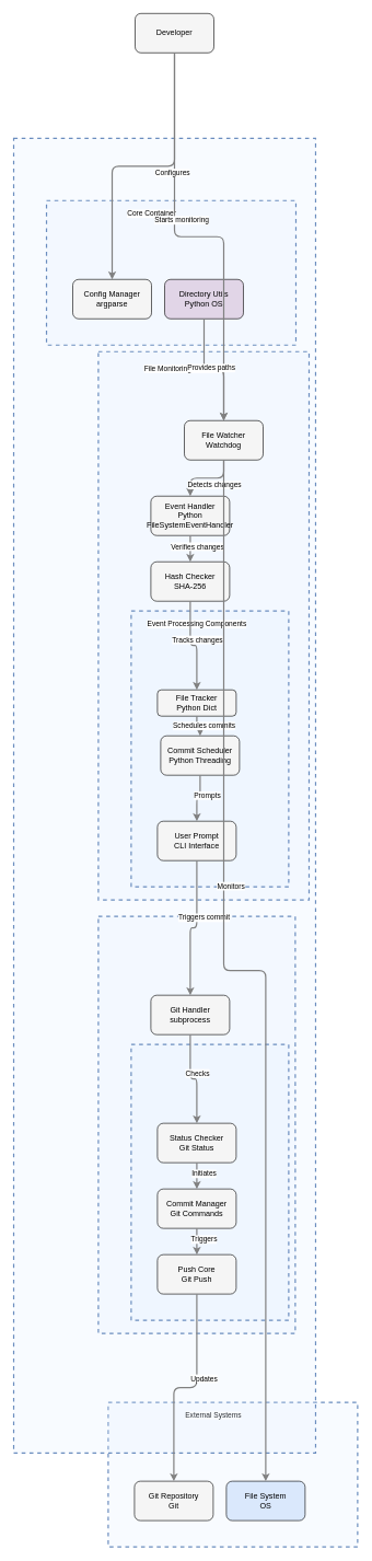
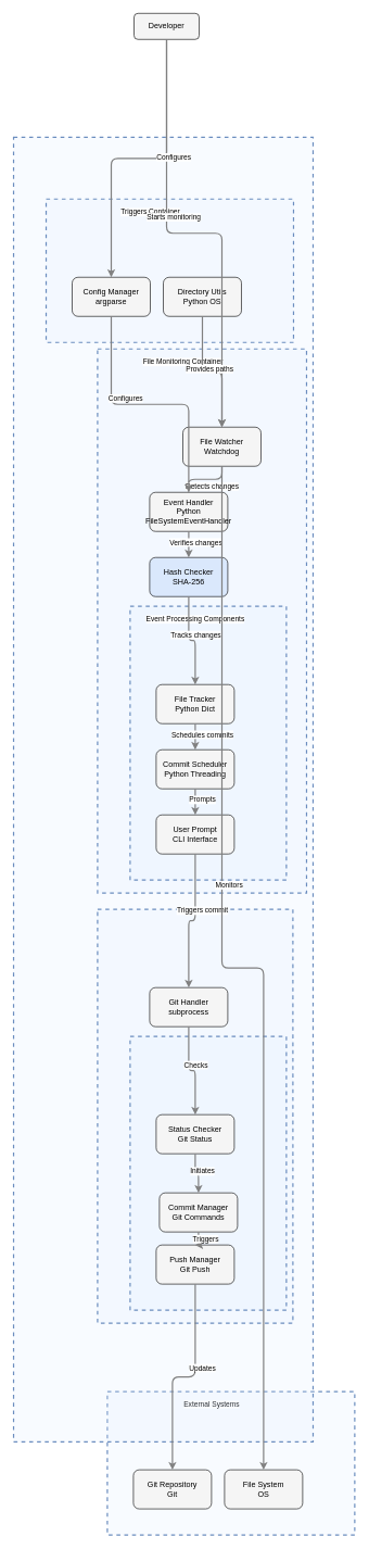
  <mxCell id="0" />
  <mxCell id="1" parent="0" />
  <mxCell id="2" value="" style="html=1;whiteSpace=wrap;container=1;fillColor=#dae8fc;strokeColor=#6c8ebf;dashed=1;fillOpacity=20;strokeWidth=2;containerType=none;recursiveResize=0;movable=1;resizable=1;autosize=0;dropTarget=0" vertex="1" parent="7"><mxGeometry x="50" y="195" width="240" height="420" as="geometry" /></mxCell>
  <mxCell id="3" value="" style="html=1;whiteSpace=wrap;container=1;fillColor=#dae8fc;strokeColor=#6c8ebf;dashed=1;fillOpacity=20;strokeWidth=2;containerType=none;recursiveResize=0;movable=1;resizable=1;autosize=0;dropTarget=0" vertex="1" parent="8"><mxGeometry x="50" y="395" width="240" height="420" as="geometry" /></mxCell>
  <mxCell id="4" value="Event Processing Components" style="edgeLabel;html=1;align=center;verticalAlign=middle;resizable=0;labelBackgroundColor=white;spacing=5" vertex="1" parent="8"><mxGeometry x="68" y="403" width="164" height="24" as="geometry" /></mxCell>
  <mxCell id="5" value="" style="html=1;whiteSpace=wrap;container=1;fillColor=#dae8fc;strokeColor=#6c8ebf;dashed=1;fillOpacity=20;strokeWidth=2;containerType=none;recursiveResize=0;movable=1;resizable=1;autosize=0;dropTarget=0" vertex="1" parent="12"><mxGeometry x="50" y="95" width="380" height="220" as="geometry" /></mxCell>
- <mxCell id="6" value="Core Container" style="edgeLabel;html=1;align=center;verticalAlign=middle;resizable=0;labelBackgroundColor=white;spacing=5" vertex="1" parent="12"><mxGeometry x="58" y="103" width="304" height="24" as="geometry" /></mxCell>
+ <mxCell id="6" value="Triggers Container" style="edgeLabel;html=1;align=center;verticalAlign=middle;resizable=0;labelBackgroundColor=white;spacing=5" vertex="1" parent="12"><mxGeometry x="58" y="103" width="304" height="24" as="geometry" /></mxCell>
  <mxCell id="7" value="" style="html=1;whiteSpace=wrap;container=1;fillColor=#dae8fc;strokeColor=#6c8ebf;dashed=1;fillOpacity=20;strokeWidth=2;containerType=none;recursiveResize=0;movable=1;resizable=1;autosize=0;dropTarget=0" vertex="1" parent="12"><mxGeometry x="129" y="1185" width="300" height="635" as="geometry" /></mxCell>
  <mxCell id="8" value="" style="html=1;whiteSpace=wrap;container=1;fillColor=#dae8fc;strokeColor=#6c8ebf;dashed=1;fillOpacity=20;strokeWidth=2;containerType=none;recursiveResize=0;movable=1;resizable=1;autosize=0;dropTarget=0" vertex="1" parent="12"><mxGeometry x="129" y="325" width="321" height="835" as="geometry" /></mxCell>
- <mxCell id="9" value="File Monitoring Container" style="edgeLabel;html=1;align=center;verticalAlign=middle;resizable=0;labelBackgroundColor=white;spacing=5" vertex="1" parent="12"><mxGeometry x="137" y="333" width="245" height="35" as="geometry" /></mxCell>
+ <mxCell id="9" value="File Monitoring Container" style="edgeLabel;html=1;align=center;verticalAlign=middle;resizable=0;labelBackgroundColor=white;spacing=5" vertex="1" parent="12"><mxGeometry x="137" y="333" width="245" height="24" as="geometry" /></mxCell>
  <mxCell id="10" value="" style="html=1;whiteSpace=wrap;container=1;fillColor=#dae8fc;strokeColor=#6c8ebf;dashed=1;fillOpacity=20;strokeWidth=2;containerType=none;recursiveResize=0;movable=1;resizable=1;autosize=0;dropTarget=0" vertex="1" parent="1"><mxGeometry x="164" y="2135" width="380" height="220" as="geometry" /></mxCell>
  <mxCell id="11" value="External Systems" style="edgeLabel;html=1;align=center;verticalAlign=middle;resizable=0;labelBackgroundColor=white;spacing=5" vertex="1" parent="1"><mxGeometry x="172" y="2143" width="304" height="24" as="geometry" /></mxCell>
  <mxCell id="12" value="" style="html=1;whiteSpace=wrap;container=1;fillColor=#dae8fc;strokeColor=#6c8ebf;dashed=1;fillOpacity=20;strokeWidth=2;containerType=none;recursiveResize=0;movable=1;resizable=1;autosize=0;dropTarget=0" vertex="1" parent="1"><mxGeometry x="20" y="210" width="460" height="2002" as="geometry" /></mxCell>
- <mxCell id="13" value="Developer" style="rounded=1;whiteSpace=wrap;html=1;fillColor=#f5f5f5" vertex="1" parent="1"><mxGeometry x="205" y="20" width="120" height="60" as="geometry" /></mxCell>
- <mxCell id="14" value="File Watcher&lt;br&gt;Watchdog" style="rounded=1;whiteSpace=wrap;html=1;fillColor=#f5f5f5" vertex="1" parent="8"><mxGeometry x="131" y="105" width="120" height="60" as="geometry" /></mxCell>
+ <mxCell id="13" value="Developer" style="rounded=1;whiteSpace=wrap;html=1;fillColor=#f5f5f5" vertex="1" parent="1"><mxGeometry x="205" y="20" width="100" height="40" as="geometry" /></mxCell>
+ <mxCell id="14" value="File Watcher&lt;br&gt;Watchdog" style="rounded=1;whiteSpace=wrap;html=1;fillColor=#f5f5f5" vertex="1" parent="8"><mxGeometry x="131" y="120" width="120" height="60" as="geometry" /></mxCell>
  <mxCell id="15" value="Event Handler&lt;br&gt;Python FileSystemEventHandler" style="rounded=1;whiteSpace=wrap;html=1;fillColor=#f5f5f5" vertex="1" parent="8"><mxGeometry x="80" y="220" width="120" height="60" as="geometry" /></mxCell>
- <mxCell id="16" value="Hash Checker&lt;br&gt;SHA-256" style="rounded=1;whiteSpace=wrap;html=1;fillColor=#f5f5f5" vertex="1" parent="8"><mxGeometry x="80" y="320" width="120" height="60" as="geometry" /></mxCell>
- <mxCell id="17" value="File Tracker&lt;br&gt;Python Dict" style="rounded=1;whiteSpace=wrap;html=1;fillColor=#f5f5f5" vertex="1" parent="3"><mxGeometry x="40" y="120" width="120" height="40" as="geometry" /></mxCell>
- <mxCell id="18" value="Commit Scheduler&lt;br&gt;Python Threading" style="rounded=1;whiteSpace=wrap;html=1;fillColor=#f5f5f5" vertex="1" parent="3"><mxGeometry x="45" y="190" width="120" height="60" as="geometry" /></mxCell>
+ <mxCell id="16" value="Hash Checker&lt;br&gt;SHA-256" style="rounded=1;whiteSpace=wrap;html=1;fillColor=#dae8fc;" vertex="1" parent="8"><mxGeometry x="80" y="320" width="120" height="60" as="geometry" /></mxCell>
+ <mxCell id="17" value="File Tracker&lt;br&gt;Python Dict" style="rounded=1;whiteSpace=wrap;html=1;fillColor=#f5f5f5" vertex="1" parent="3"><mxGeometry x="40" y="120" width="120" height="60" as="geometry" /></mxCell>
+ <mxCell id="18" value="Commit Scheduler&lt;br&gt;Python Threading" style="rounded=1;whiteSpace=wrap;html=1;fillColor=#f5f5f5" vertex="1" parent="3"><mxGeometry x="40" y="220" width="120" height="60" as="geometry" /></mxCell>
  <mxCell id="19" value="User Prompt&lt;br&gt;CLI Interface" style="rounded=1;whiteSpace=wrap;html=1;fillColor=#f5f5f5" vertex="1" parent="3"><mxGeometry x="40" y="320" width="120" height="60" as="geometry" /></mxCell>
  <mxCell id="20" value="Git Handler&lt;br&gt;subprocess" style="rounded=1;whiteSpace=wrap;html=1;fillColor=#f5f5f5" vertex="1" parent="7"><mxGeometry x="80" y="120" width="120" height="60" as="geometry" /></mxCell>
  <mxCell id="21" value="Status Checker&lt;br&gt;Git Status" style="rounded=1;whiteSpace=wrap;html=1;fillColor=#f5f5f5" vertex="1" parent="2"><mxGeometry x="40" y="120" width="120" height="60" as="geometry" /></mxCell>
- <mxCell id="22" value="Commit Manager&lt;br&gt;Git Commands" style="rounded=1;whiteSpace=wrap;html=1;fillColor=#f5f5f5" vertex="1" parent="2"><mxGeometry x="40" y="220" width="120" height="60" as="geometry" /></mxCell>
- <mxCell id="23" value="Push Core&lt;br&gt;Git Push" style="rounded=1;whiteSpace=wrap;html=1;fillColor=#f5f5f5" vertex="1" parent="2"><mxGeometry x="40" y="320" width="120" height="60" as="geometry" /></mxCell>
+ <mxCell id="22" value="Commit Manager&lt;br&gt;Git Commands" style="rounded=1;whiteSpace=wrap;html=1;fillColor=#f5f5f5" vertex="1" parent="2"><mxGeometry x="45" y="240" width="120" height="60" as="geometry" /></mxCell>
+ <mxCell id="23" value="Push Manager&lt;br&gt;Git Push" style="rounded=1;whiteSpace=wrap;html=1;fillColor=#f5f5f5" vertex="1" parent="2"><mxGeometry x="40" y="320" width="120" height="60" as="geometry" /></mxCell>
  <mxCell id="24" value="Config Manager&lt;br&gt;argparse" style="rounded=1;whiteSpace=wrap;html=1;fillColor=#f5f5f5" vertex="1" parent="5"><mxGeometry x="40" y="120" width="120" height="60" as="geometry" /></mxCell>
- <mxCell id="25" value="Directory Utils&lt;br&gt;Python OS" style="rounded=1;whiteSpace=wrap;html=1;fillColor=#e1d5e7;" vertex="1" parent="5"><mxGeometry x="180" y="120" width="120" height="60" as="geometry" /></mxCell>
+ <mxCell id="25" value="Directory Utils&lt;br&gt;Python OS" style="rounded=1;whiteSpace=wrap;html=1;fillColor=#f5f5f5" vertex="1" parent="5"><mxGeometry x="180" y="120" width="120" height="60" as="geometry" /></mxCell>
  <mxCell id="26" value="Git Repository&lt;br&gt;Git" style="rounded=1;whiteSpace=wrap;html=1;fillColor=#f5f5f5" vertex="1" parent="10"><mxGeometry x="40" y="120" width="120" height="60" as="geometry" /></mxCell>
- <mxCell id="27" value="File System&lt;br&gt;OS" style="rounded=1;whiteSpace=wrap;html=1;fillColor=#dae8fc;" vertex="1" parent="10"><mxGeometry x="180" y="120" width="120" height="60" as="geometry" /></mxCell>
+ <mxCell id="27" value="File System&lt;br&gt;OS" style="rounded=1;whiteSpace=wrap;html=1;fillColor=#f5f5f5" vertex="1" parent="10"><mxGeometry x="180" y="120" width="120" height="60" as="geometry" /></mxCell>
  <mxCell id="28" style="edgeStyle=orthogonalEdgeStyle;rounded=1;orthogonalLoop=1;jettySize=auto;html=1;strokeColor=#808080;strokeWidth=2;jumpStyle=arc;jumpSize=10;spacing=15;labelBackgroundColor=white;labelBorderColor=none" edge="1" parent="1" source="13" target="14"><mxGeometry relative="1" as="geometry" /></mxCell>
  <mxCell id="29" value="Starts monitoring" style="edgeLabel;html=1;align=center;verticalAlign=middle;resizable=0;points=[];" vertex="1" connectable="0" parent="28"><mxGeometry x="-0.2" y="10" relative="1" as="geometry"><mxPoint as="offset" /></mxGeometry></mxCell>
  <mxCell id="30" style="edgeStyle=orthogonalEdgeStyle;rounded=1;orthogonalLoop=1;jettySize=auto;html=1;strokeColor=#808080;strokeWidth=2;jumpStyle=arc;jumpSize=10;spacing=15;labelBackgroundColor=white;labelBorderColor=none" edge="1" parent="1" source="13" target="24"><mxGeometry relative="1" as="geometry" /></mxCell>
  <mxCell id="31" value="Configures" style="edgeLabel;html=1;align=center;verticalAlign=middle;resizable=0;points=[];" vertex="1" connectable="0" parent="30"><mxGeometry x="-0.2" y="10" relative="1" as="geometry"><mxPoint as="offset" /></mxGeometry></mxCell>
  <mxCell id="32" style="edgeStyle=orthogonalEdgeStyle;rounded=1;orthogonalLoop=1;jettySize=auto;html=1;strokeColor=#808080;strokeWidth=2;jumpStyle=arc;jumpSize=10;spacing=15;labelBackgroundColor=white;labelBorderColor=none" edge="1" parent="1" source="14" target="15"><mxGeometry relative="1" as="geometry" /></mxCell>
  <mxCell id="33" value="Detects changes" style="edgeLabel;html=1;align=center;verticalAlign=middle;resizable=0;points=[];" vertex="1" connectable="0" parent="32"><mxGeometry x="-0.2" y="10" relative="1" as="geometry"><mxPoint as="offset" /></mxGeometry></mxCell>
  <mxCell id="34" style="edgeStyle=orthogonalEdgeStyle;rounded=1;orthogonalLoop=1;jettySize=auto;html=1;strokeColor=#808080;strokeWidth=2;jumpStyle=arc;jumpSize=10;spacing=15;labelBackgroundColor=white;labelBorderColor=none" edge="1" parent="1" source="15" target="16"><mxGeometry relative="1" as="geometry" /></mxCell>
  <mxCell id="35" value="Verifies changes" style="edgeLabel;html=1;align=center;verticalAlign=middle;resizable=0;points=[];" vertex="1" connectable="0" parent="34"><mxGeometry x="-0.2" y="10" relative="1" as="geometry"><mxPoint as="offset" /></mxGeometry></mxCell>
  <mxCell id="36" style="edgeStyle=orthogonalEdgeStyle;rounded=1;orthogonalLoop=1;jettySize=auto;html=1;strokeColor=#808080;strokeWidth=2;jumpStyle=arc;jumpSize=10;spacing=15;labelBackgroundColor=white;labelBorderColor=none" edge="1" parent="1" source="16" target="17"><mxGeometry relative="1" as="geometry" /></mxCell>
  <mxCell id="37" value="Tracks changes" style="edgeLabel;html=1;align=center;verticalAlign=middle;resizable=0;points=[];" vertex="1" connectable="0" parent="36"><mxGeometry x="-0.2" y="10" relative="1" as="geometry"><mxPoint as="offset" /></mxGeometry></mxCell>
  <mxCell id="38" style="edgeStyle=orthogonalEdgeStyle;rounded=1;orthogonalLoop=1;jettySize=auto;html=1;strokeColor=#808080;strokeWidth=2;jumpStyle=arc;jumpSize=10;spacing=15;labelBackgroundColor=white;labelBorderColor=none" edge="1" parent="1" source="17" target="18"><mxGeometry relative="1" as="geometry" /></mxCell>
  <mxCell id="39" value="Schedules commits" style="edgeLabel;html=1;align=center;verticalAlign=middle;resizable=0;points=[];" vertex="1" connectable="0" parent="38"><mxGeometry x="-0.2" y="10" relative="1" as="geometry"><mxPoint as="offset" /></mxGeometry></mxCell>
  <mxCell id="40" style="edgeStyle=orthogonalEdgeStyle;rounded=1;orthogonalLoop=1;jettySize=auto;html=1;strokeColor=#808080;strokeWidth=2;jumpStyle=arc;jumpSize=10;spacing=15;labelBackgroundColor=white;labelBorderColor=none" edge="1" parent="1" source="18" target="19"><mxGeometry relative="1" as="geometry" /></mxCell>
  <mxCell id="41" value="Prompts" style="edgeLabel;html=1;align=center;verticalAlign=middle;resizable=0;points=[];" vertex="1" connectable="0" parent="40"><mxGeometry x="-0.2" y="10" relative="1" as="geometry"><mxPoint as="offset" /></mxGeometry></mxCell>
  <mxCell id="42" style="edgeStyle=orthogonalEdgeStyle;rounded=1;orthogonalLoop=1;jettySize=auto;html=1;strokeColor=#808080;strokeWidth=2;jumpStyle=arc;jumpSize=10;spacing=15;labelBackgroundColor=white;labelBorderColor=none" edge="1" parent="1" source="19" target="20"><mxGeometry relative="1" as="geometry" /></mxCell>
  <mxCell id="43" value="Triggers commit" style="edgeLabel;html=1;align=center;verticalAlign=middle;resizable=0;points=[];" vertex="1" connectable="0" parent="42"><mxGeometry x="-0.2" y="10" relative="1" as="geometry"><mxPoint as="offset" /></mxGeometry></mxCell>
  <mxCell id="44" style="edgeStyle=orthogonalEdgeStyle;rounded=1;orthogonalLoop=1;jettySize=auto;html=1;strokeColor=#808080;strokeWidth=2;jumpStyle=arc;jumpSize=10;spacing=15;labelBackgroundColor=white;labelBorderColor=none" edge="1" parent="1" source="20" target="21"><mxGeometry relative="1" as="geometry" /></mxCell>
  <mxCell id="45" value="Checks" style="edgeLabel;html=1;align=center;verticalAlign=middle;resizable=0;points=[];" vertex="1" connectable="0" parent="44"><mxGeometry x="-0.2" y="10" relative="1" as="geometry"><mxPoint as="offset" /></mxGeometry></mxCell>
  <mxCell id="46" style="edgeStyle=orthogonalEdgeStyle;rounded=1;orthogonalLoop=1;jettySize=auto;html=1;strokeColor=#808080;strokeWidth=2;jumpStyle=arc;jumpSize=10;spacing=15;labelBackgroundColor=white;labelBorderColor=none" edge="1" parent="1" source="21" target="22"><mxGeometry relative="1" as="geometry" /></mxCell>
  <mxCell id="47" value="Initiates" style="edgeLabel;html=1;align=center;verticalAlign=middle;resizable=0;points=[];" vertex="1" connectable="0" parent="46"><mxGeometry x="-0.2" y="10" relative="1" as="geometry"><mxPoint as="offset" /></mxGeometry></mxCell>
  <mxCell id="48" style="edgeStyle=orthogonalEdgeStyle;rounded=1;orthogonalLoop=1;jettySize=auto;html=1;strokeColor=#808080;strokeWidth=2;jumpStyle=arc;jumpSize=10;spacing=15;labelBackgroundColor=white;labelBorderColor=none" edge="1" parent="1" source="22" target="23"><mxGeometry relative="1" as="geometry" /></mxCell>
  <mxCell id="49" value="Triggers" style="edgeLabel;html=1;align=center;verticalAlign=middle;resizable=0;points=[];" vertex="1" connectable="0" parent="48"><mxGeometry x="-0.2" y="10" relative="1" as="geometry"><mxPoint as="offset" /></mxGeometry></mxCell>
  <mxCell id="50" style="edgeStyle=orthogonalEdgeStyle;rounded=1;orthogonalLoop=1;jettySize=auto;html=1;strokeColor=#808080;strokeWidth=2;jumpStyle=arc;jumpSize=10;spacing=15;labelBackgroundColor=white;labelBorderColor=none" edge="1" parent="1" source="23" target="26"><mxGeometry relative="1" as="geometry" /></mxCell>
  <mxCell id="51" value="Updates" style="edgeLabel;html=1;align=center;verticalAlign=middle;resizable=0;points=[];" vertex="1" connectable="0" parent="50"><mxGeometry x="-0.2" y="10" relative="1" as="geometry"><mxPoint as="offset" /></mxGeometry></mxCell>
  <mxCell id="52" style="edgeStyle=orthogonalEdgeStyle;rounded=1;orthogonalLoop=1;jettySize=auto;html=1;strokeColor=#808080;strokeWidth=2;jumpStyle=arc;jumpSize=10;spacing=15;labelBackgroundColor=white;labelBorderColor=none" edge="1" parent="1" source="14" target="27"><mxGeometry relative="1" as="geometry" /></mxCell>
  <mxCell id="53" value="Monitors" style="edgeLabel;html=1;align=center;verticalAlign=middle;resizable=0;points=[];" vertex="1" connectable="0" parent="52"><mxGeometry x="-0.2" y="10" relative="1" as="geometry"><mxPoint as="offset" /></mxGeometry></mxCell>
  <mxCell id="54" style="edgeStyle=orthogonalEdgeStyle;rounded=1;orthogonalLoop=1;jettySize=auto;html=1;strokeColor=#808080;strokeWidth=2;jumpStyle=arc;jumpSize=10;spacing=15;labelBackgroundColor=white;labelBorderColor=none" edge="1" parent="1" source="25" target="14"><mxGeometry relative="1" as="geometry" /></mxCell>
  <mxCell id="55" value="Provides paths" style="edgeLabel;html=1;align=center;verticalAlign=middle;resizable=0;points=[];" vertex="1" connectable="0" parent="54"><mxGeometry x="-0.2" y="10" relative="1" as="geometry"><mxPoint as="offset" /></mxGeometry></mxCell>
+ <mxCell id="56" style="edgeStyle=orthogonalEdgeStyle;rounded=1;orthogonalLoop=1;jettySize=auto;html=1;strokeColor=#808080;strokeWidth=2;jumpStyle=arc;jumpSize=10;spacing=15;labelBackgroundColor=white;labelBorderColor=none" edge="1" parent="1" source="24" target="15"><mxGeometry relative="1" as="geometry" /></mxCell>
+ <mxCell id="57" value="Configures" style="edgeLabel;html=1;align=center;verticalAlign=middle;resizable=0;points=[];" vertex="1" connectable="0" parent="56"><mxGeometry x="-0.2" y="10" relative="1" as="geometry"><mxPoint as="offset" /></mxGeometry></mxCell>
